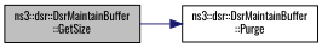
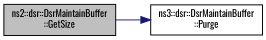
  digraph {
    rankdir=LR
    fontname=Oswald
    node [color=black fontname=Oswald fontsize=10 shape=record style=filled]
-   n1 [fillcolor=grey75 fontcolor=black height=0.2 label="ns3::dsr::DsrMaintainBuffer\l::GetSize" width=0.4]
+   n1 [fillcolor=grey75 fontcolor=black height=0.2 label="ns2::dsr::DsrMaintainBuffer\l::GetSize" width=0.4]
    n2 [fillcolor=white height=0.2 label="ns3::dsr::DsrMaintainBuffer\l::Purge" width=0.4]
    n1 -> n2 [color=midnightblue fontname=Oswald fontsize=10 labelfontname=Helvetica labelfontsize=10 style=solid]
  }
